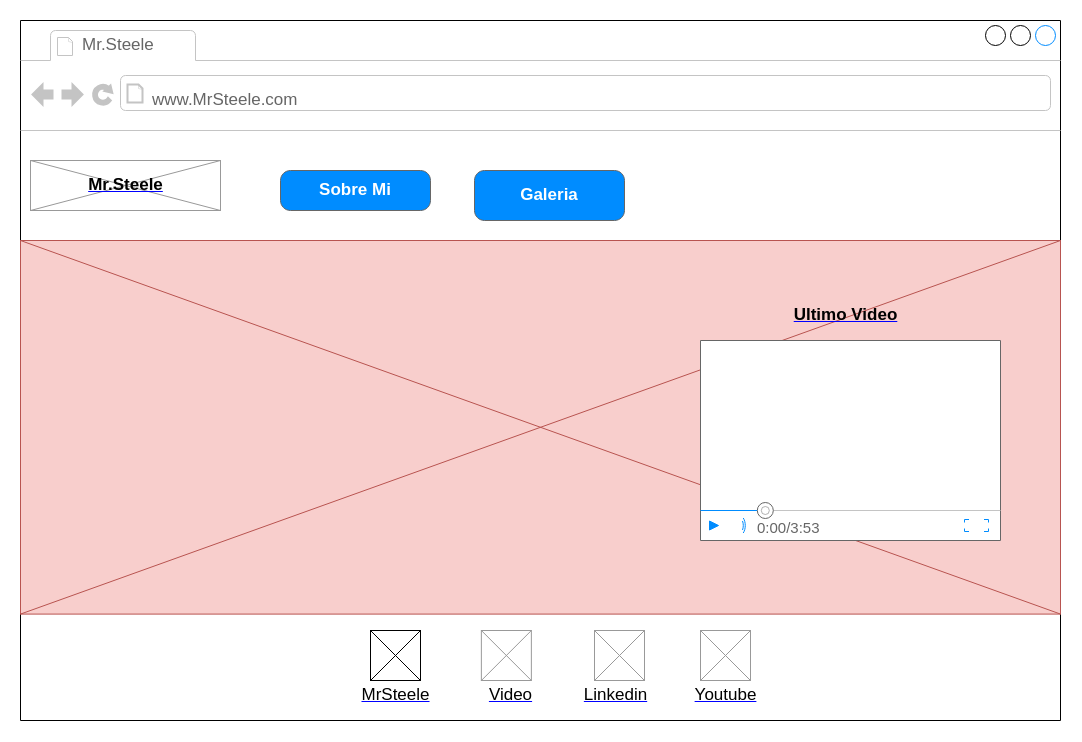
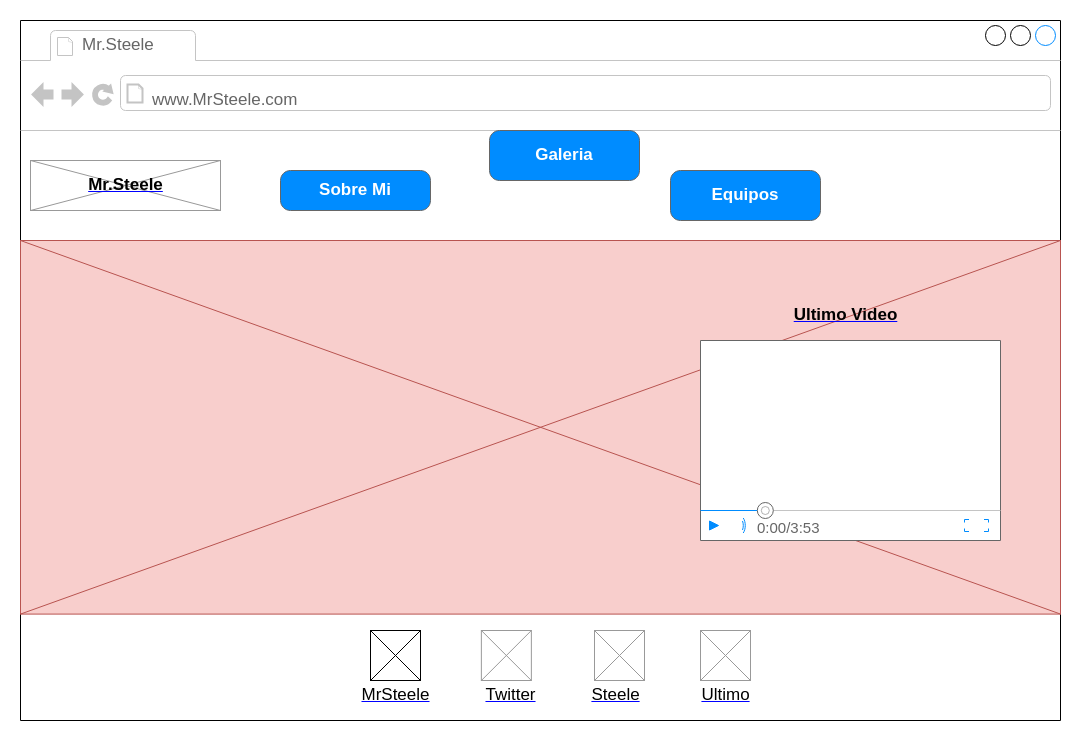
  <mxCell id="0" />
  <mxCell id="1" parent="0" />
  <mxCell id="2" value="" style="strokeWidth=1;shadow=0;dashed=0;align=center;html=1;shape=mxgraph.mockup.containers.browserWindow;rSize=0;strokeColor2=#008cff;strokeColor3=#c4c4c4;mainText=,;recursiveResize=0;" vertex="1" parent="1"><mxGeometry x="20" y="20" width="1040" height="700" as="geometry" /></mxCell>
  <mxCell id="3" value="Mr.Steele" style="strokeWidth=1;shadow=0;dashed=0;align=center;html=1;shape=mxgraph.mockup.containers.anchor;fontSize=17;fontColor=#666666;align=left;" vertex="1" parent="2"><mxGeometry x="60" y="12" width="110" height="26" as="geometry" /></mxCell>
  <mxCell id="4" value="www.MrSteele.com" style="strokeWidth=1;shadow=0;dashed=0;align=center;html=1;shape=mxgraph.mockup.containers.anchor;rSize=0;fontSize=17;fontColor=#666666;align=left;" vertex="1" parent="2"><mxGeometry x="130" y="60" width="200" height="40" as="geometry" /></mxCell>
  <mxCell id="5" value="" style="verticalLabelPosition=bottom;shadow=0;dashed=0;align=center;html=1;verticalAlign=top;strokeWidth=1;shape=mxgraph.mockup.markup.line;strokeColor=#999999;" vertex="1" parent="2"><mxGeometry x="0.86" y="210" width="1030" height="20" as="geometry" /></mxCell>
  <mxCell id="6" value="" style="verticalLabelPosition=bottom;shadow=0;dashed=0;align=center;html=1;verticalAlign=top;strokeWidth=1;shape=mxgraph.mockup.markup.line;strokeColor=#999999;" vertex="1" parent="2"><mxGeometry x="2.842e-14" y="580" width="1030" height="20" as="geometry" /></mxCell>
  <mxCell id="7" value="Sobre Mi" style="strokeWidth=1;shadow=0;dashed=0;align=center;html=1;shape=mxgraph.mockup.buttons.button;strokeColor=#666666;fontColor=#ffffff;mainText=;buttonStyle=round;fontSize=17;fontStyle=1;fillColor=#008cff;whiteSpace=wrap;" vertex="1" parent="2"><mxGeometry x="260" y="150" width="150" height="40" as="geometry" /></mxCell>
- <mxCell id="8" value="Galeria" style="strokeWidth=1;shadow=0;dashed=0;align=center;html=1;shape=mxgraph.mockup.buttons.button;strokeColor=#666666;fontColor=#ffffff;mainText=;buttonStyle=round;fontSize=17;fontStyle=1;fillColor=#008cff;whiteSpace=wrap;" vertex="1" parent="2"><mxGeometry x="454" y="150" width="150" height="50" as="geometry" /></mxCell>
+ <mxCell id="8" value="Galeria" style="strokeWidth=1;shadow=0;dashed=0;align=center;html=1;shape=mxgraph.mockup.buttons.button;strokeColor=#666666;fontColor=#ffffff;mainText=;buttonStyle=round;fontSize=17;fontStyle=1;fillColor=#008cff;whiteSpace=wrap;" vertex="1" parent="2"><mxGeometry x="469" y="110" width="150" height="50" as="geometry" /></mxCell>
+ <mxCell id="9" value="Equipos" style="strokeWidth=1;shadow=0;dashed=0;align=center;html=1;shape=mxgraph.mockup.buttons.button;strokeColor=#666666;fontColor=#ffffff;mainText=;buttonStyle=round;fontSize=17;fontStyle=1;fillColor=#008cff;whiteSpace=wrap;" vertex="1" parent="2"><mxGeometry x="650" y="150" width="150" height="50" as="geometry" /></mxCell>
  <mxCell id="10" value="" style="verticalLabelPosition=bottom;shadow=0;dashed=0;align=center;html=1;verticalAlign=top;strokeWidth=1;shape=mxgraph.mockup.graphics.simpleIcon;" vertex="1" parent="2"><mxGeometry x="350" y="610" width="50" height="50" as="geometry" /></mxCell>
  <mxCell id="11" value="" style="verticalLabelPosition=bottom;shadow=0;dashed=0;align=center;html=1;verticalAlign=top;strokeWidth=1;shape=mxgraph.mockup.graphics.simpleIcon;strokeColor=#b85450;fillColor=#f8cecc;" vertex="1" parent="2"><mxGeometry y="220" width="1040" height="373.59" as="geometry" /></mxCell>
  <mxCell id="12" value="&lt;font color=&quot;#000000&quot;&gt;MrSteele&lt;/font&gt;" style="shape=rectangle;strokeColor=none;fillColor=none;linkText=;fontSize=17;fontColor=#0000ff;fontStyle=4;html=1;align=center;" vertex="1" parent="2"><mxGeometry x="300" y="660" width="150" height="30" as="geometry" /></mxCell>
- <mxCell id="13" value="&lt;font color=&quot;#000000&quot;&gt;Video&lt;/font&gt;" style="shape=rectangle;strokeColor=none;fillColor=none;linkText=;fontSize=17;fontColor=#0000ff;fontStyle=4;html=1;align=center;" vertex="1" parent="2"><mxGeometry x="415" y="660" width="150" height="30" as="geometry" /></mxCell>
+ <mxCell id="13" value="&lt;font color=&quot;#000000&quot;&gt;Twitter&lt;/font&gt;" style="shape=rectangle;strokeColor=none;fillColor=none;linkText=;fontSize=17;fontColor=#0000ff;fontStyle=4;html=1;align=center;" vertex="1" parent="2"><mxGeometry x="415" y="660" width="150" height="30" as="geometry" /></mxCell>
  <mxCell id="14" value="" style="verticalLabelPosition=bottom;shadow=0;dashed=0;align=center;html=1;verticalAlign=top;strokeWidth=1;shape=mxgraph.mockup.graphics.simpleIcon;strokeColor=#999999;fillColor=none;gradientColor=#72667A;" vertex="1" parent="2"><mxGeometry x="460.86" y="610" width="50" height="50" as="geometry" /></mxCell>
- <mxCell id="15" value="&lt;font color=&quot;#000000&quot;&gt;Linkedin&lt;/font&gt;" style="shape=rectangle;strokeColor=none;fillColor=none;linkText=;fontSize=17;fontColor=#0000ff;fontStyle=4;html=1;align=center;" vertex="1" parent="2"><mxGeometry x="520" y="660" width="150" height="30" as="geometry" /></mxCell>
+ <mxCell id="15" value="&lt;font color=&quot;#000000&quot;&gt;Steele&lt;/font&gt;" style="shape=rectangle;strokeColor=none;fillColor=none;linkText=;fontSize=17;fontColor=#0000ff;fontStyle=4;html=1;align=center;" vertex="1" parent="2"><mxGeometry x="520" y="660" width="150" height="30" as="geometry" /></mxCell>
  <mxCell id="16" value="" style="verticalLabelPosition=bottom;shadow=0;dashed=0;align=center;html=1;verticalAlign=top;strokeWidth=1;shape=mxgraph.mockup.graphics.simpleIcon;strokeColor=#999999;fillColor=none;gradientColor=#72667A;" vertex="1" parent="2"><mxGeometry x="574" y="610" width="50" height="50" as="geometry" /></mxCell>
- <mxCell id="17" value="&lt;font color=&quot;#000000&quot;&gt;Youtube&lt;/font&gt;" style="shape=rectangle;strokeColor=none;fillColor=none;linkText=;fontSize=17;fontColor=#0000ff;fontStyle=4;html=1;align=center;" vertex="1" parent="2"><mxGeometry x="630" y="660" width="150" height="30" as="geometry" /></mxCell>
+ <mxCell id="17" value="&lt;font color=&quot;#000000&quot;&gt;Ultimo&lt;/font&gt;" style="shape=rectangle;strokeColor=none;fillColor=none;linkText=;fontSize=17;fontColor=#0000ff;fontStyle=4;html=1;align=center;" vertex="1" parent="2"><mxGeometry x="630" y="660" width="150" height="30" as="geometry" /></mxCell>
  <mxCell id="18" value="" style="verticalLabelPosition=bottom;shadow=0;dashed=0;align=center;html=1;verticalAlign=top;strokeWidth=1;shape=mxgraph.mockup.graphics.simpleIcon;strokeColor=#999999;fillColor=none;gradientColor=#72667A;" vertex="1" parent="2"><mxGeometry x="680" y="610" width="50" height="50" as="geometry" /></mxCell>
  <mxCell id="19" value="" style="verticalLabelPosition=bottom;shadow=0;dashed=0;align=center;html=1;verticalAlign=top;strokeWidth=1;shape=mxgraph.mockup.graphics.simpleIcon;strokeColor=#999999;fillColor=none;gradientColor=#72667A;" vertex="1" parent="2"><mxGeometry x="10" y="140" width="190" height="50" as="geometry" /></mxCell>
  <mxCell id="20" value="&lt;font color=&quot;#000000&quot;&gt;&lt;b&gt;Mr.Steele&lt;/b&gt;&lt;/font&gt;" style="shape=rectangle;strokeColor=none;fillColor=none;linkText=;fontSize=17;fontColor=#0000ff;fontStyle=4;html=1;align=center;" vertex="1" parent="2"><mxGeometry x="30" y="150" width="150" height="30" as="geometry" /></mxCell>
  <mxCell id="21" value="" style="verticalLabelPosition=bottom;shadow=0;dashed=0;align=center;html=1;verticalAlign=top;strokeWidth=1;shape=mxgraph.mockup.containers.videoPlayer;strokeColor=#666666;strokeColor2=#008cff;strokeColor3=#c4c4c4;textColor=#666666;fillColor2=#008cff;barHeight=30;barPos=20;" vertex="1" parent="2"><mxGeometry x="680" y="320" width="300" height="200" as="geometry" /></mxCell>
  <mxCell id="22" value="&lt;font color=&quot;#000000&quot;&gt;&lt;b&gt;Ultimo Video&lt;/b&gt;&lt;/font&gt;" style="shape=rectangle;strokeColor=none;fillColor=none;linkText=;fontSize=17;fontColor=#0000ff;fontStyle=4;html=1;align=center;" vertex="1" parent="2"><mxGeometry x="670" y="280" width="310" height="30" as="geometry" /></mxCell>
